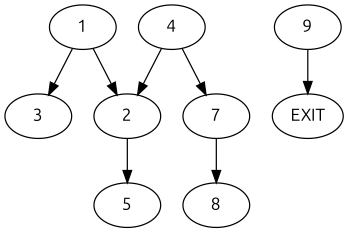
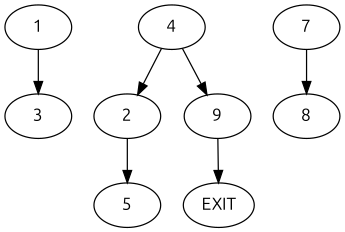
  digraph {
    fontname=Ubuntu
    node [fontname=Ubuntu]
    edge [fontname=Ubuntu]
    1
    2
    3
    n4 [label=EXIT]
    5
    4
    9
    7
    8
-   1 -> 2
    1 -> 3
    2 -> 5
    4 -> 2
-   4 -> 7
+   4 -> 9
    9 -> n4
    7 -> 8
  }
